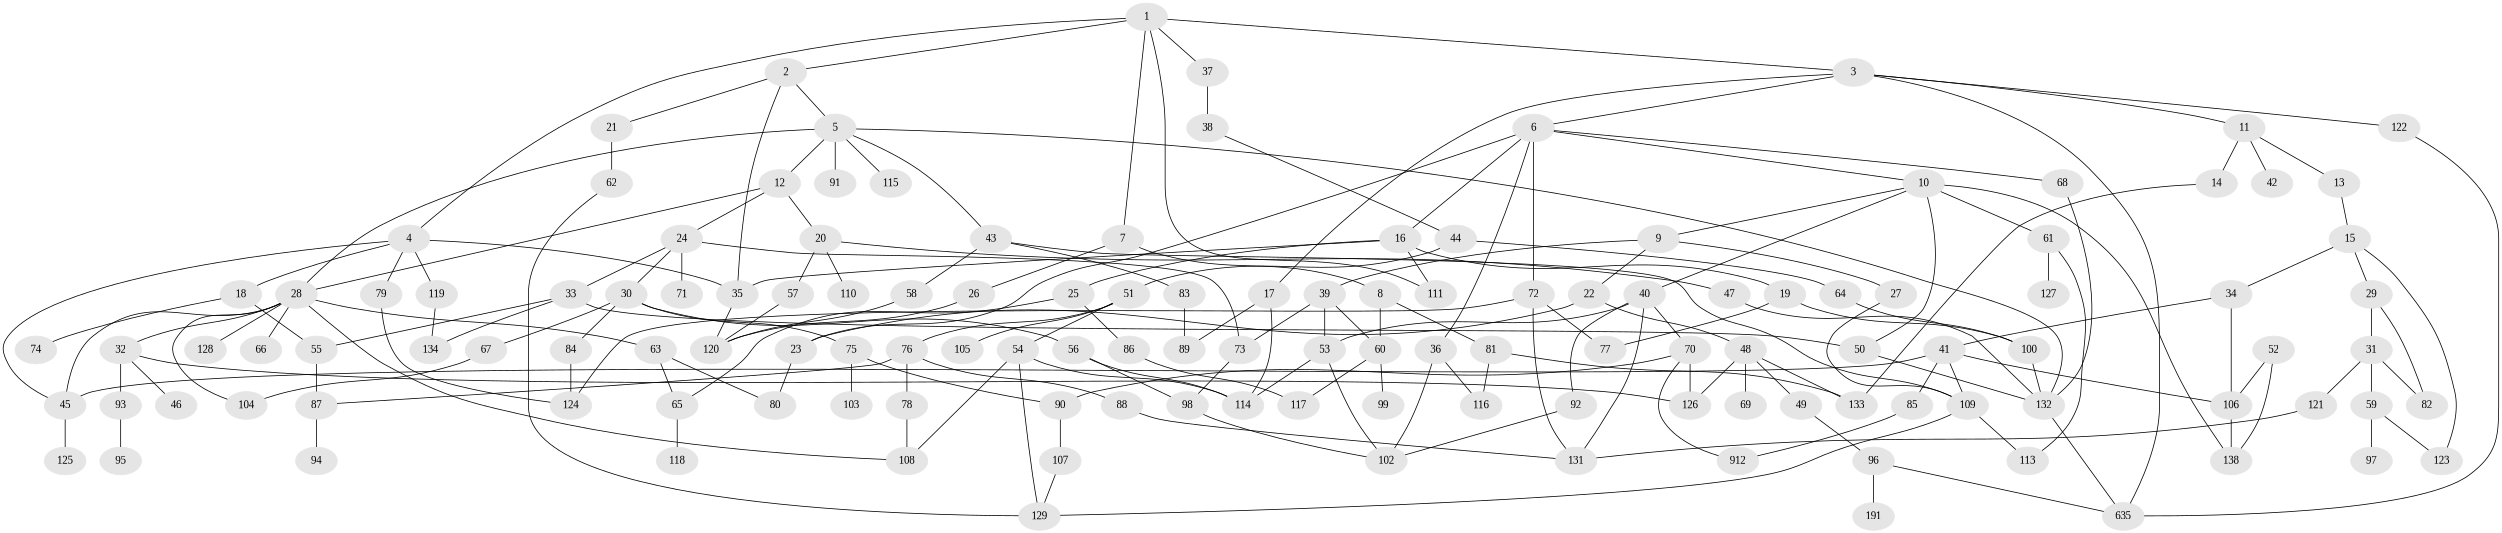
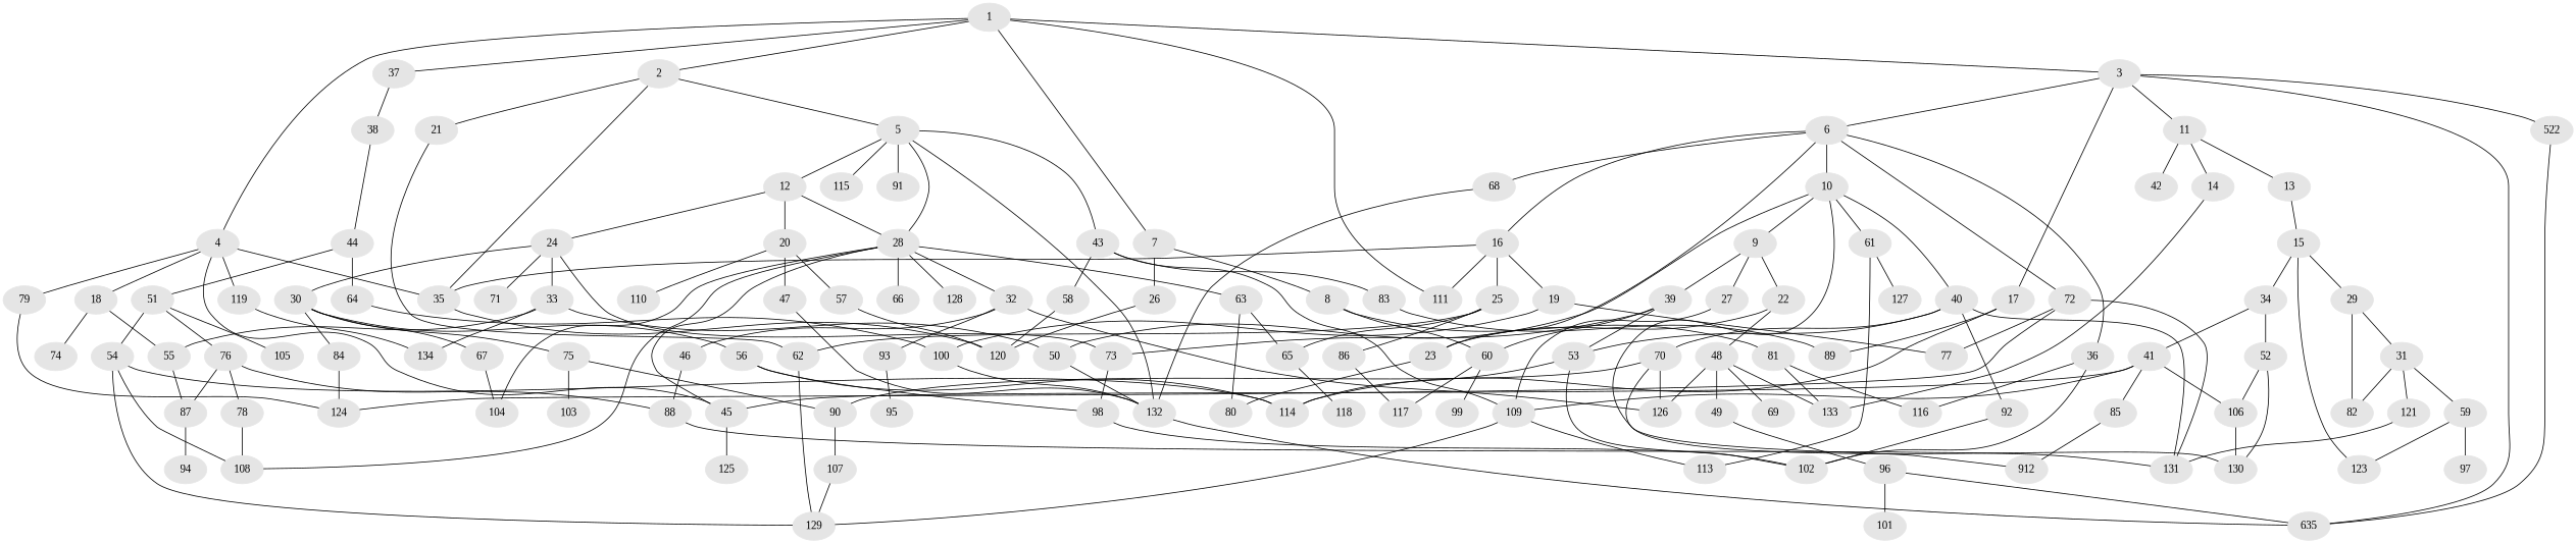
  graph {
    fontname="Liberation Serif"
    node [color=gray90 fontname="Liberation Serif" style=filled]
    edge [fontname="Liberation Serif"]
    1
    2
    3
    4
    7
    37
    111
    5
    21
    35
    6
    11
    17
-   122
+   122 [label=522]
    n15 [label=635]
    18
    45
    79
    119
    8
    26
    38
    12
    28
    43
    91
    115
    132
    62
    120
    10
    16
    23
    36
    68
    72
    9
    22
    27
    39
    13
    14
    42
    89
    114
    55
    74
    125
    124
    134
    20
    24
    32
    63
    66
    104
    108
    128
    109
    58
    83
    40
    50
    61
-   130 [label=138]
+   130
    19
    25
    80
    102
    116
    77
    131
    60
    81
    99
    117
    133
    48
    73
    53
    70
    92
    113
    127
    15
    47
    57
    110
    30
    33
    71
    29
    34
    123
    31
    82
    41
    52
    100
    65
    86
    87
    129
    126
    49
    69
    56
    67
    75
    84
    98
    118
    46
    93
    59
    121
    90
    103
    97
    88
    95
    85
    106
    44
    51
    64
    n127 [label=912]
    54
    76
    105
    96
-   101 [label=191]
+   101
    78
    94
    107
    1 -- 2
    1 -- 3
    1 -- 4
    1 -- 7
    1 -- 37
    1 -- 111
    2 -- 5
    2 -- 21
    2 -- 35
    3 -- 6
    3 -- 11
    3 -- 17
    3 -- 122
    3 -- n15
    4 -- 35
    4 -- 18
    4 -- 45
    4 -- 79
    4 -- 119
    7 -- 8
    7 -- 26
    37 -- 38
    5 -- 12
    5 -- 28
    5 -- 43
    5 -- 91
    5 -- 115
    5 -- 132
    21 -- 62
    35 -- 120
    6 -- 10
    6 -- 16
    6 -- 23
    6 -- 36
    6 -- 68
    6 -- 72
    11 -- 13
    11 -- 14
    11 -- 42
    17 -- 89
    17 -- 114
    122 -- n15
    18 -- 55
    18 -- 74
    45 -- 125
    79 -- 124
    119 -- 134
    8 -- 60
    8 -- 81
    26 -- 120
    38 -- 44
    12 -- 28
    12 -- 20
    12 -- 24
    28 -- 45
    28 -- 32
    28 -- 63
    28 -- 66
    28 -- 104
    28 -- 108
    28 -- 128
    43 -- 109
    43 -- 58
    43 -- 83
    132 -- n15
    62 -- 129
    10 -- 9
    10 -- 40
    10 -- 50
    10 -- 61
    10 -- 130
    16 -- 111
    16 -- 35
    16 -- 19
    16 -- 25
    23 -- 80
    36 -- 102
    36 -- 116
    68 -- 132
    72 -- 124
    72 -- 77
    72 -- 131
    9 -- 22
    9 -- 27
    9 -- 39
    22 -- 23
    22 -- 48
    27 -- 109
    39 -- 60
    39 -- 73
    39 -- 53
    13 -- 15
    14 -- 133
    55 -- 87
    20 -- 47
    20 -- 57
    20 -- 110
    24 -- 73
    24 -- 30
    24 -- 33
    24 -- 71
    32 -- 126
    32 -- 46
    32 -- 93
    63 -- 80
    63 -- 65
    109 -- 113
    109 -- 129
    58 -- 120
    83 -- 89
    40 -- 131
    40 -- 53
    40 -- 70
    40 -- 92
    50 -- 132
    61 -- 113
    61 -- 127
    19 -- 77
    19 -- 100
+   25 -- 62
    25 -- 65
    25 -- 86
    60 -- 99
    60 -- 117
    81 -- 116
    81 -- 133
    48 -- 133
    48 -- 126
    48 -- 49
    48 -- 69
    73 -- 98
    53 -- 114
    53 -- 102
    70 -- 126
    70 -- 90
    70 -- n127
    92 -- 102
    15 -- 29
    15 -- 34
    15 -- 123
    47 -- 132
    57 -- 120
    30 -- 56
    30 -- 67
    30 -- 75
    30 -- 84
    33 -- 55
    33 -- 134
    33 -- 50
    29 -- 31
    29 -- 82
    34 -- 41
-   34 -- 106
+   34 -- 52
    31 -- 82
    31 -- 59
    31 -- 121
    41 -- 45
    41 -- 109
    41 -- 85
    41 -- 106
    52 -- 130
    52 -- 106
    100 -- 132
    65 -- 118
    86 -- 117
    87 -- 94
    49 -- 96
    56 -- 114
    56 -- 98
    67 -- 104
    75 -- 90
    75 -- 103
    84 -- 124
    98 -- 102
+   46 -- 88
    93 -- 95
    59 -- 123
    59 -- 97
    121 -- 131
    90 -- 107
    88 -- 131
    85 -- n127
    106 -- 130
    44 -- 51
    44 -- 64
    51 -- 54
    51 -- 76
    51 -- 105
    64 -- 100
    54 -- 114
    54 -- 108
    54 -- 129
    76 -- 87
    76 -- 88
    76 -- 78
    96 -- n15
    96 -- 101
    78 -- 108
    107 -- 129
  }
